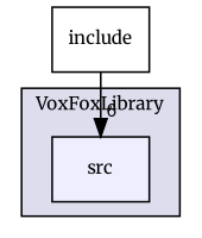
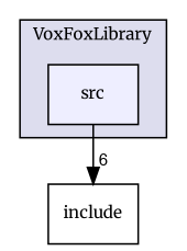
  digraph {
    compound=true
    fontname=Merriweather
    node [fontname=Merriweather fontsize=10 shape=box]
    n1 [fillcolor="#eeeeff" label=src pencolor=black style=filled]
    n2 [label=include]
    subgraph cluster_1 {
      bgcolor="#ddddee"
      fontsize=10
      label=VoxFoxLibrary
      pencolor=black
      n1
    }
-   n2 -> n1 [headlabel=6 labeldistance=1.5 labelfontname=FreeSans labelfontsize=10 fontname=Merriweather]
+   n1 -> n2 [headlabel=6 labeldistance=1.5 labelfontname=FreeSans labelfontsize=10 fontname=Merriweather]
  }
